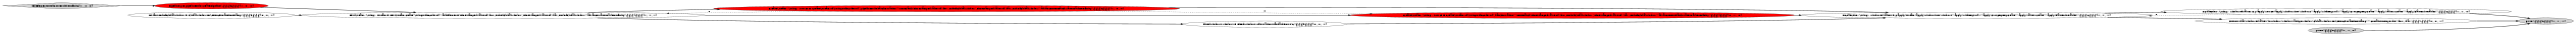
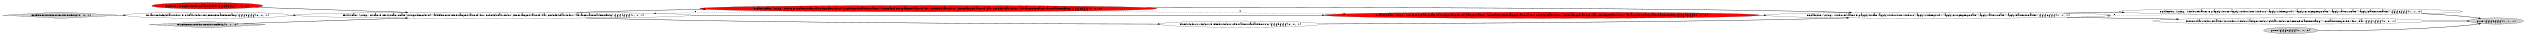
  digraph {
    rankdir=LR
    node [fillcolor=white shape=ellipse style=filled]
    edge [style=bold]
-   n1 [fillcolor=lightgray label="testElementsAtAlmostPositiveInfinity['1', '0', '0']" shape=diamond]
    n2 [fillcolor=red label="Pipeline p = pipelineRule.createPipeline()@@@3@@@['1', '0', '0']"]
    n3 [label="TestStream<String> stream = TestStream.create(StringUtf8Coder.of()).addElements(TimestampedValue.of(\"foo\",endOfGlobalWindow),TimestampedValue.of(\"bar\",endOfGlobalWindow)).advanceWatermarkToInfinity()@@@4@@@['1', '1', '1']"]
    n4 [label="Instant endOfGlobalWindow = GlobalWindow.INSTANCE.maxTimestamp()@@@3@@@['0', '0', '1']"]
    n5 [fillcolor=red label="CreateStream<String> source = CreateStream.of(StringUtf8Coder.of(),pipelineRule.batchDuration()).nextBatch(TimestampedValue.of(\"foo\",endOfGlobalWindow),TimestampedValue.of(\"bar\",endOfGlobalWindow)).advanceNextBatchWatermarkToInfinity()@@@5@@@['1', '0', '0']"]
    n6 [fillcolor=red label="CreateStream<String> source = CreateStream.of(StringUtf8Coder.of(),batchDuration()).nextBatch(TimestampedValue.of(\"foo\",endOfGlobalWindow),TimestampedValue.of(\"bar\",endOfGlobalWindow)).advanceNextBatchWatermarkToInfinity()@@@4@@@['0', '1', '0']"]
    n7 [label="FixedWindows windows = FixedWindows.of(Duration.standardHours(6))@@@5@@@['0', '0', '1']"]
    n8 [label="PCollection<String> windowedValues = p.apply(stream).apply(Window.into(windows)).apply(WithKeys.of(1)).apply(GroupByKey.create()).apply(Values.create()).apply(Flatten.iterables())@@@6@@@['1', '1', '1']"]
    n9 [label="PCollection<String> windowedValues = p.apply(source).apply(Window.into(windows)).apply(WithKeys.of(1)).apply(GroupByKey.create()).apply(Values.create()).apply(Flatten.iterables())@@@6@@@['1', '1', '0']"]
    n10 [label="PAssert.that(windowedValues).inWindow(windows.assignWindow(GlobalWindow.INSTANCE.maxTimestamp())).containsInAnyOrder(\"foo\",\"bar\")@@@7@@@['0', '0', '1']"]
    n11 [fillcolor=lightgray label="p.run()@@@8@@@['1', '1', '0']"]
    n12 [fillcolor=lightgray label="p.run()@@@8@@@['1', '1', '1']"]
-   n1 -> n2
+   n13 [fillcolor=lightgray label="testElementsAtAlmostPositiveInfinity['0', '0', '1']" shape=diamond]
+   n14 [fillcolor=lightgray label="testElementsAtAlmostPositiveInfinity['0', '1', '0']" shape=diamond]
    n2 -> n3
    n3 -> n5
    n3 -> n6
    n3 -> n7
    n4 -> n3
    n5 -> n3 [label=0 style=dashed]
    n5 -> n6 [label=0 style=dashed]
    n5 -> n8
    n6 -> n8
    n7 -> n8
    n8 -> n9
    n8 -> n10
    n9 -> n8 [label=0 style=dashed]
    n9 -> n12
    n10 -> n12
    n11 -> n12
+   n13 -> n4
+   n14 -> n3
  }
